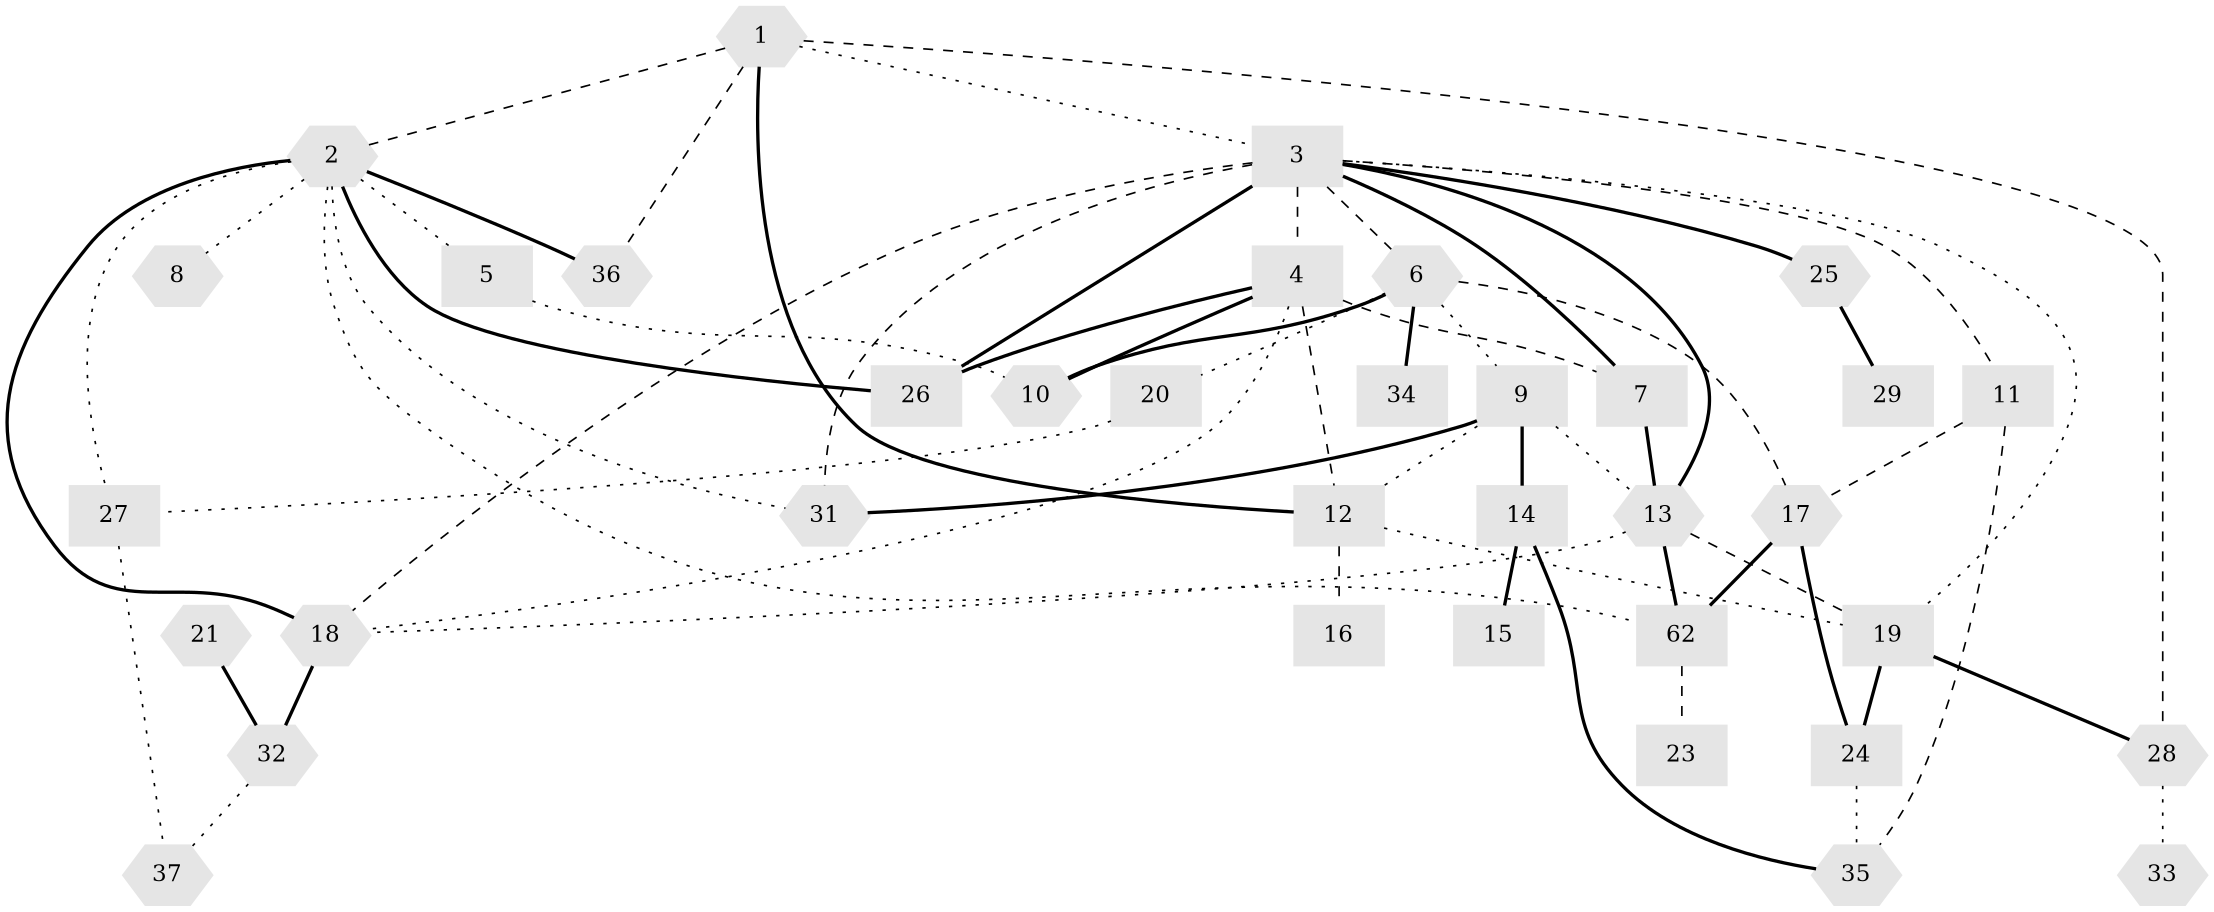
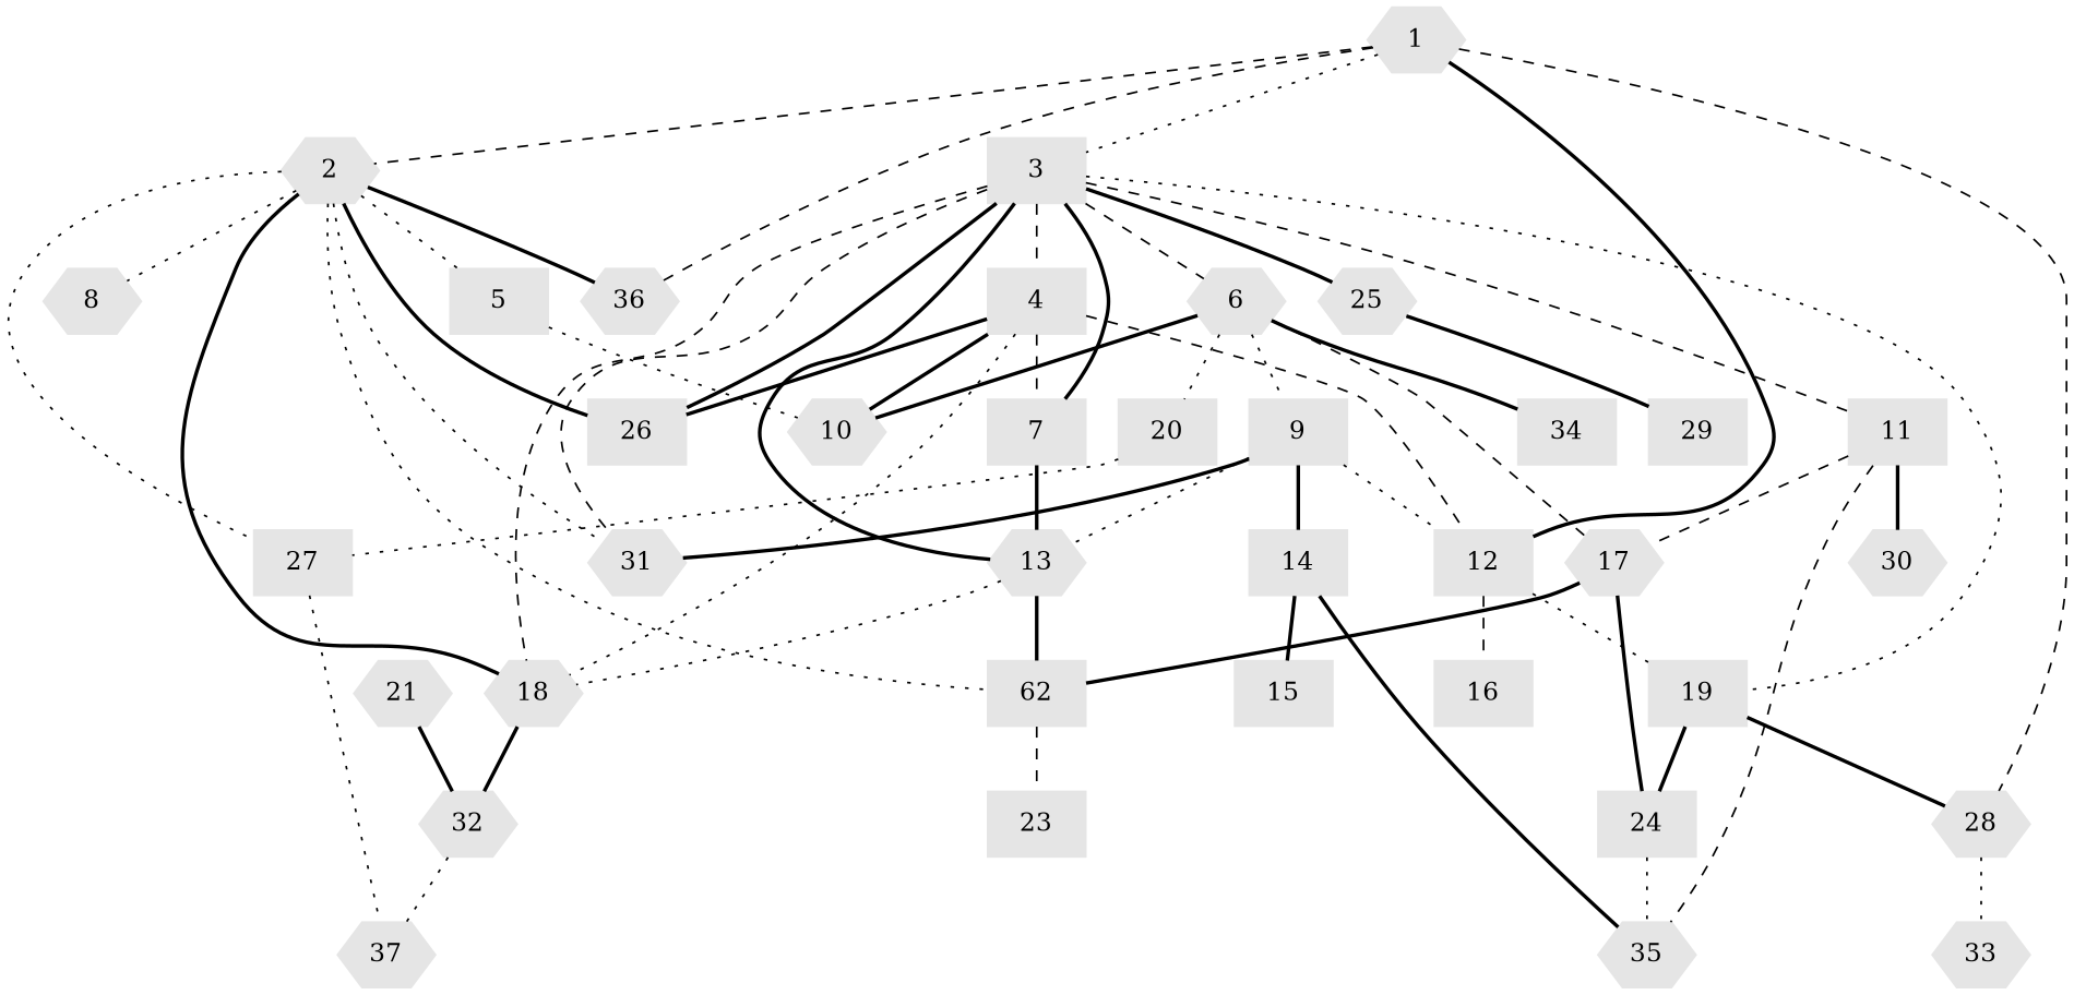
  graph {
    node [color=gray90 shape=box style=filled]
    edge [style=bold weight=1.0]
    1 [shape=hexagon]
    2 [shape=hexagon]
    3
    12
    28 [shape=hexagon]
    36 [shape=hexagon]
    5
    8 [shape=hexagon]
    18 [shape=hexagon]
    n10 [label=62]
    26
    27
    31 [shape=hexagon]
    4
    6 [shape=hexagon]
    7
    11
    13 [shape=hexagon]
    19
    25 [shape=hexagon]
    16
    33 [shape=hexagon]
    10 [shape=hexagon]
    32 [shape=hexagon]
    23
    37 [shape=hexagon]
    9
    17 [shape=hexagon]
    20
    34
+   30 [shape=hexagon]
    35 [shape=hexagon]
    24
    29
    14
    21 [shape=hexagon]
    15
    1 -- 2 [style=dashed]
    1 -- 3 [style=dotted]
    1 -- 12 [weight=2.0]
    1 -- 28 [style=dashed]
    1 -- 36 [style=dashed]
    2 -- 36
    2 -- 5 [style=dotted]
    2 -- 8 [style=dotted]
    2 -- 18
    2 -- n10 [style=dotted]
    2 -- 26
    2 -- 27 [style=dotted]
    2 -- 31 [style=dotted]
    3 -- 18 [style=dashed]
    3 -- 26
    3 -- 31 [style=dashed]
    3 -- 4 [style=dashed weight=5.0]
    3 -- 6 [style=dashed]
    3 -- 7
    3 -- 11 [style=dashed]
    3 -- 13
    3 -- 19 [style=dotted]
    3 -- 25 [weight=2.0]
    12 -- 19 [style=dotted]
    12 -- 16 [style=dashed weight=2.0]
    28 -- 33 [style=dotted]
    5 -- 10 [style=dotted]
    18 -- 32 [weight=2.0]
    n10 -- 23 [style=dashed]
    27 -- 37 [style=dotted]
    4 -- 12 [style=dashed]
    4 -- 18 [style=dotted]
    4 -- 26
    4 -- 7 [style=dashed weight=2.0]
    4 -- 10
    6 -- 10 [weight=2.0]
    6 -- 9 [style=dotted]
    6 -- 17 [style=dashed]
    6 -- 20 [style=dotted]
    6 -- 34
    7 -- 13
    11 -- 17 [style=dashed]
+   11 -- 30
    11 -- 35 [style=dashed]
    13 -- 18 [style=dotted]
    13 -- n10
-   13 -- 19 [style=dashed]
    19 -- 28
    19 -- 24
    25 -- 29
    32 -- 37 [style=dotted]
    9 -- 12 [style=dotted]
    9 -- 31
    9 -- 13 [style=dotted]
    9 -- 14 [weight=2.0]
    17 -- n10
    17 -- 24
    20 -- 27 [style=dotted]
    24 -- 35 [style=dotted]
    14 -- 35
    14 -- 15
    21 -- 32
  }
